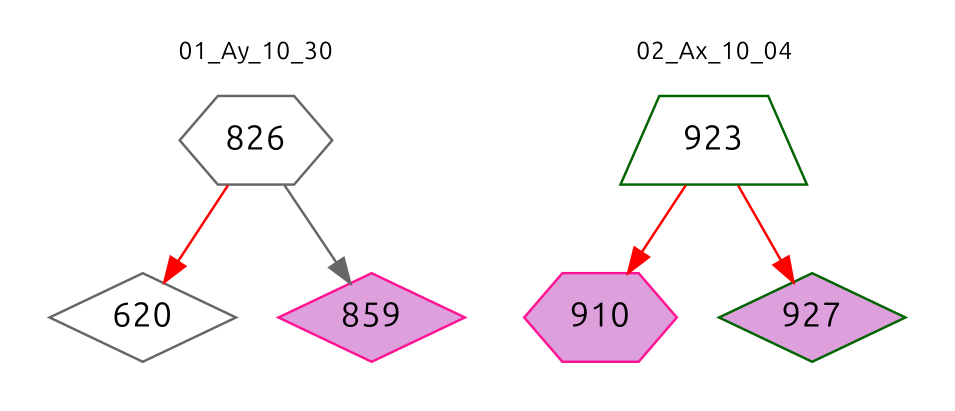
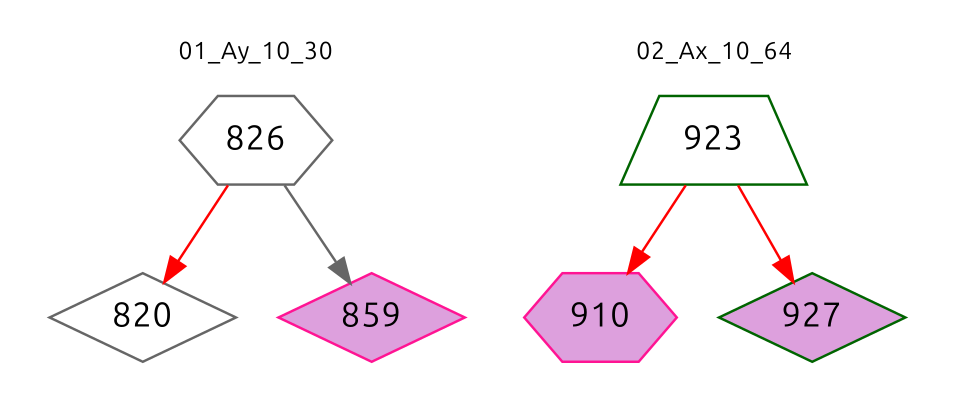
  digraph {
    fontname=Ubuntu
    node [color=gray40 fillcolor=white fontname=Ubuntu shape=diamond style=filled]
    edge [color=red fontname=Ubuntu]
    n1 [label=826 shape=hexagon]
-   n2 [label=620]
+   n2 [label=820]
    n3 [color=deeppink fillcolor=plum label=859]
    n4 [color=darkgreen label=923 shape=trapezium]
    n5 [color=deeppink fillcolor=plum label=910 shape=hexagon]
    n6 [color=darkgreen fillcolor=plum label=927]
    subgraph cluster_1 {
      color=white
      fontsize=10
      label="01_Ay_10_30"
      n1
      n2
      n3
    }
    subgraph cluster_2 {
      color=white
      fontsize=10
-     label="02_Ax_10_04"
+     label="02_Ax_10_64"
      n4
      n5
      n6
    }
    n1 -> n2
    n1 -> n3 [color=gray40]
    n4 -> n5
    n4 -> n6
  }
